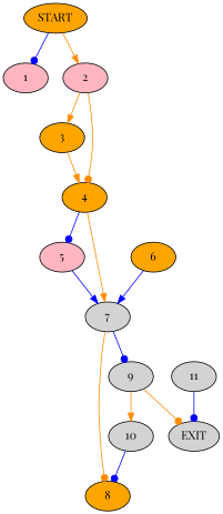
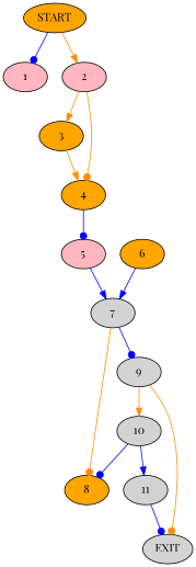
  digraph {
    fontname="Playfair Display"
    node [fillcolor=orange fontname="Playfair Display" style=filled]
    edge [arrowhead=dot color=blue fontname="Playfair Display"]
    n1 [label=START]
    1 [fillcolor=lightpink]
    2 [fillcolor=lightpink]
    3
    4
    5 [fillcolor=lightpink]
    7 [fillcolor=lightgrey]
    8
    9 [fillcolor=lightgrey]
    6
    10 [fillcolor=lightgrey]
    n12 [fillcolor=lightgrey label=EXIT]
    11 [fillcolor=lightgrey]
    n1 -> 1
    n1 -> 2 [arrowhead=normal color=darkorange]
    2 -> 3 [arrowhead=normal color=darkorange]
    2 -> 4 [color=darkorange]
    3 -> 4 [arrowhead=normal color=darkorange]
    4 -> 5
-   4 -> 7 [arrowhead=normal color=darkorange]
    5 -> 7 [arrowhead=normal]
    7 -> 8 [color=darkorange]
    7 -> 9
    9 -> 10 [arrowhead=normal color=darkorange]
    9 -> n12 [color=darkorange]
    6 -> 7 [arrowhead=normal]
    10 -> 8
+   10 -> 11 [arrowhead=normal]
    11 -> n12
  }
